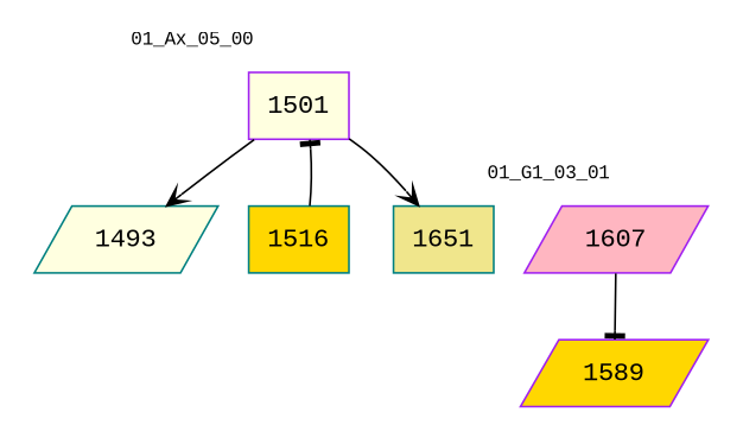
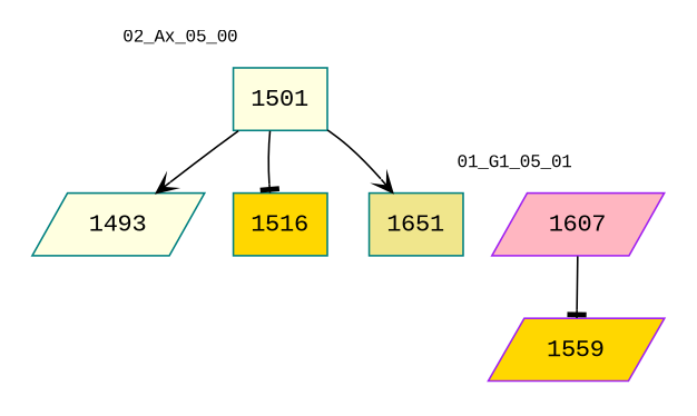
  digraph {
    fontname="Liberation Mono"
    node [color=purple fillcolor=lightyellow fontname="Liberation Mono" shape=box style=filled]
    edge [arrowhead=vee color=black fontname="Liberation Mono"]
-   n1 [label=1501]
+   n1 [color=teal label=1501]
    n2 [color=teal label=1493 shape=parallelogram]
    n3 [color=teal fillcolor=gold label=1516]
    n4 [fillcolor=lightpink label=1607 shape=parallelogram]
-   n5 [fillcolor=gold label=1589 shape=parallelogram]
+   n5 [fillcolor=gold label=1559 shape=parallelogram]
    n6 [color=teal fillcolor=khaki label=1651]
    subgraph cluster_1 {
      color=white
      fontsize=10
-     label="01_Ax_05_00"
+     label="02_Ax_05_00"
      n1
      n2
      n3
    }
    subgraph cluster_2 {
      color=white
      fontsize=10
-     label="01_G1_03_01"
+     label="01_G1_05_01"
      n4
      n5
      n6
    }
    n1 -> n2
-   n3 -> n1 [arrowhead=tee]
+   n1 -> n3 [arrowhead=tee]
    n1 -> n6
    n4 -> n5 [arrowhead=tee]
  }
